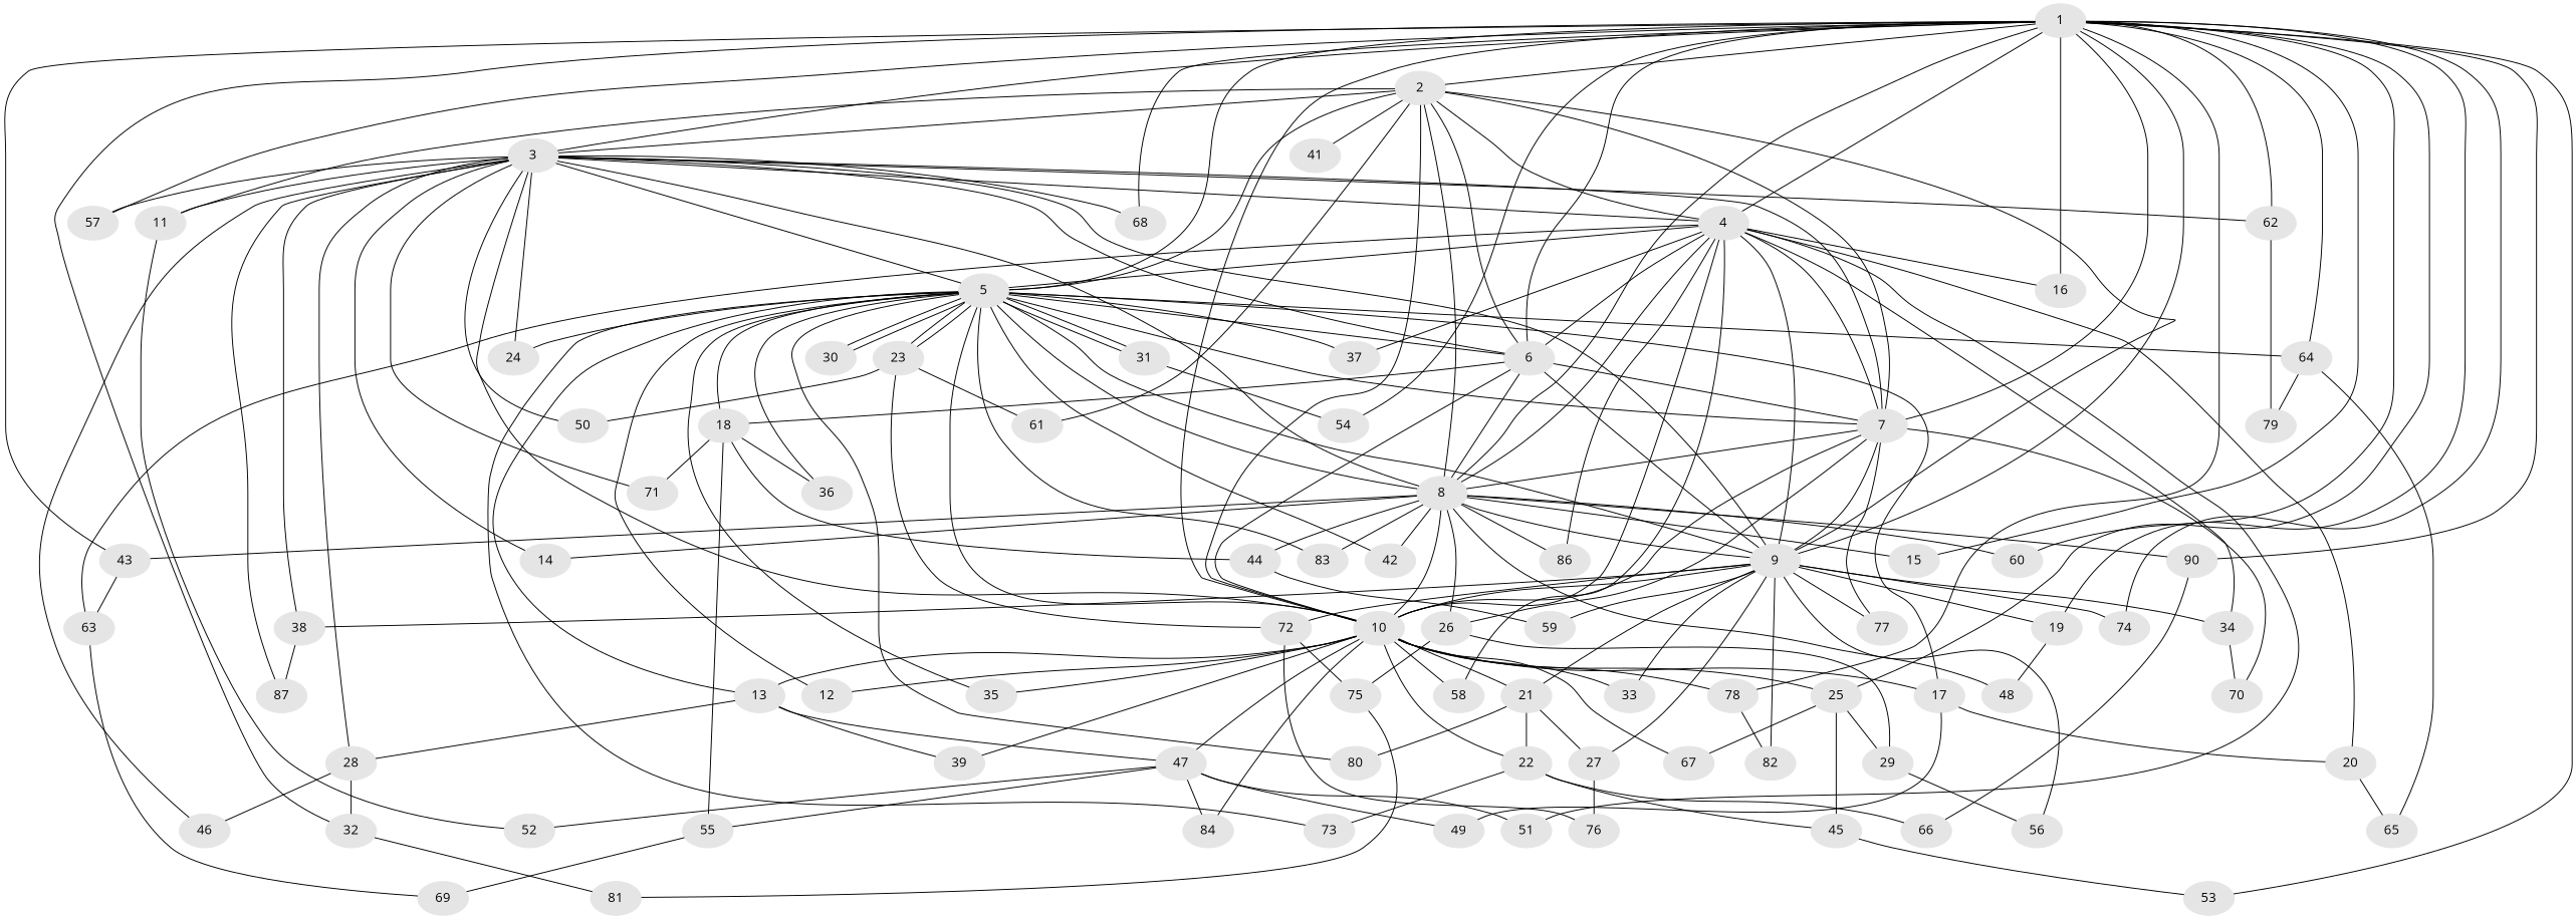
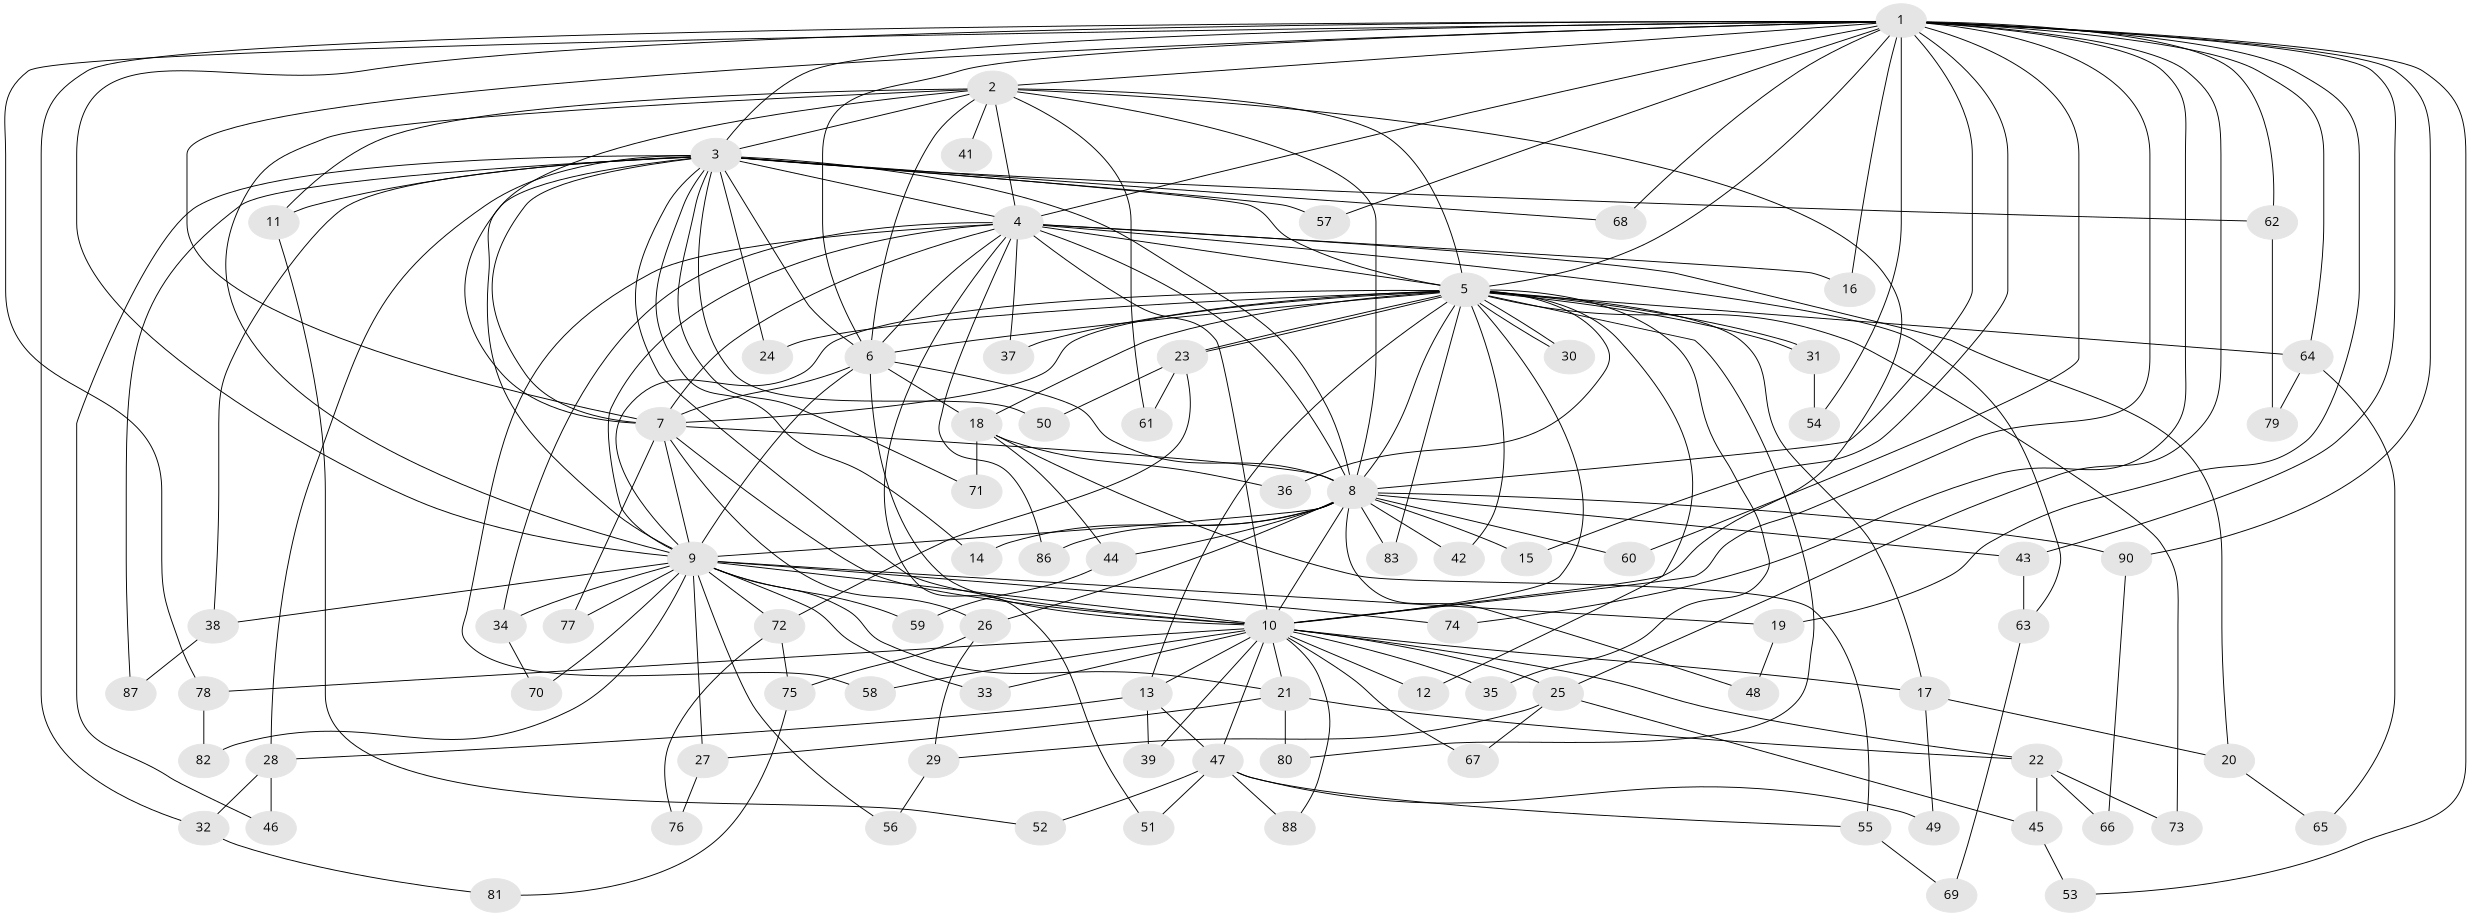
  graph {
    fontname="Open Sans"
    node [color=gray90 fontname="Open Sans" style=filled]
    edge [fontname="Open Sans"]
    1
    2
    3
    4
    5
    6
    7
    8
    9
    10
    15
    16
    19
    25
    32
    n16 [label=90]
    43
    53
    54
    57
    60
    62
    64
    68
    74
    78
    11
    41
    61
    14
    24
    28
    38
    46
    50
    71
    n37 [label=87]
    20
    34
    37
    51
    58
    63
    86
    12
    13
    17
    18
    23
    30
    31
    35
    36
    42
    73
    80
    83
    26
    70
    77
    44
    48
    21
    27
    33
    56
    59
    72
    82
    22
    39
    47
    67
-   84
+   84 [label=88]
    45
    29
    81
    66
    79
    65
    52
    69
    49
    55
    75
    76
    1 -- 2
    1 -- 3
    1 -- 4
    1 -- 5
    1 -- 6
    1 -- 7
    1 -- 8
    1 -- 9
    1 -- 10
    1 -- 15
    1 -- 16
    1 -- 19
    1 -- 25
    1 -- 32
    1 -- n16
    1 -- 43
    1 -- 53
    1 -- 54
    1 -- 57
    1 -- 60
    1 -- 62
    1 -- 64
    1 -- 68
    1 -- 74
    1 -- 78
    2 -- 3
    2 -- 4
    2 -- 5
    2 -- 6
    2 -- 7
    2 -- 8
    2 -- 9
    2 -- 10
    2 -- 11
    2 -- 41
    2 -- 61
    3 -- 4
    3 -- 5
    3 -- 6
    3 -- 7
    3 -- 8
    3 -- 9
    3 -- 10
    3 -- 57
    3 -- 62
    3 -- 68
    3 -- 11
    3 -- 14
    3 -- 24
    3 -- 28
    3 -- 38
    3 -- 46
    3 -- 50
    3 -- 71
    3 -- n37
    4 -- 5
    4 -- 6
    4 -- 7
    4 -- 8
    4 -- 9
    4 -- 10
    4 -- 16
    4 -- 20
    4 -- 34
    4 -- 37
    4 -- 51
    4 -- 58
    4 -- 63
    4 -- 86
    5 -- 6
    5 -- 7
    5 -- 8
    5 -- 9
    5 -- 10
    5 -- 64
    5 -- 24
    5 -- 37
    5 -- 12
    5 -- 13
    5 -- 17
    5 -- 18
    5 -- 23
    5 -- 23
    5 -- 30
    5 -- 30
    5 -- 31
    5 -- 31
    5 -- 35
    5 -- 36
    5 -- 42
    5 -- 73
    5 -- 80
    5 -- 83
    6 -- 7
    6 -- 8
    6 -- 9
    6 -- 10
    6 -- 18
    7 -- 8
    7 -- 9
    7 -- 10
    7 -- 26
-   7 -- 70
+   9 -- 70
    7 -- 77
    8 -- 9
    8 -- 10
    8 -- 15
    8 -- n16
    8 -- 43
    8 -- 60
    8 -- 14
    8 -- 86
    8 -- 42
    8 -- 83
    8 -- 26
    8 -- 44
    8 -- 48
    9 -- 10
    9 -- 19
    9 -- 74
    9 -- 38
    9 -- 34
    9 -- 77
    9 -- 21
    9 -- 27
    9 -- 33
    9 -- 56
    9 -- 59
    9 -- 72
    9 -- 82
    10 -- 25
    10 -- 78
    10 -- 58
    10 -- 12
    10 -- 13
    10 -- 17
    10 -- 35
    10 -- 21
    10 -- 33
    10 -- 22
    10 -- 39
    10 -- 47
    10 -- 67
    10 -- 84
    19 -- 48
    25 -- 67
    25 -- 45
    25 -- 29
    32 -- 81
    n16 -- 66
    43 -- 63
    62 -- 79
    64 -- 79
    64 -- 65
    78 -- 82
    11 -- 52
    28 -- 32
    28 -- 46
    38 -- n37
    20 -- 65
    34 -- 70
    63 -- 69
    13 -- 28
    13 -- 39
    13 -- 47
    17 -- 20
    17 -- 49
    18 -- 71
    18 -- 36
    18 -- 44
    18 -- 55
    23 -- 61
    23 -- 50
    23 -- 72
    31 -- 54
    26 -- 29
    26 -- 75
    44 -- 59
    21 -- 80
    21 -- 27
    21 -- 22
    27 -- 76
    72 -- 75
    72 -- 76
    22 -- 73
    22 -- 45
    22 -- 66
    47 -- 51
    47 -- 84
    47 -- 52
    47 -- 49
    47 -- 55
    45 -- 53
    29 -- 56
    55 -- 69
    75 -- 81
  }
